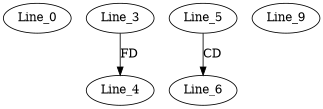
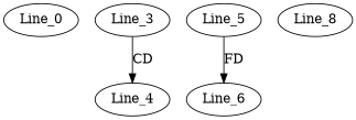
  digraph {
    Line_0
    Line_3
    Line_4
    Line_5
    Line_6
-   Line_8 [label=Line_9]
-   Line_3 -> Line_4 [label=FD]
-   Line_5 -> Line_6 [label=CD]
+   Line_8
+   Line_3 -> Line_4 [label=CD]
+   Line_5 -> Line_6 [label=FD]
  }
